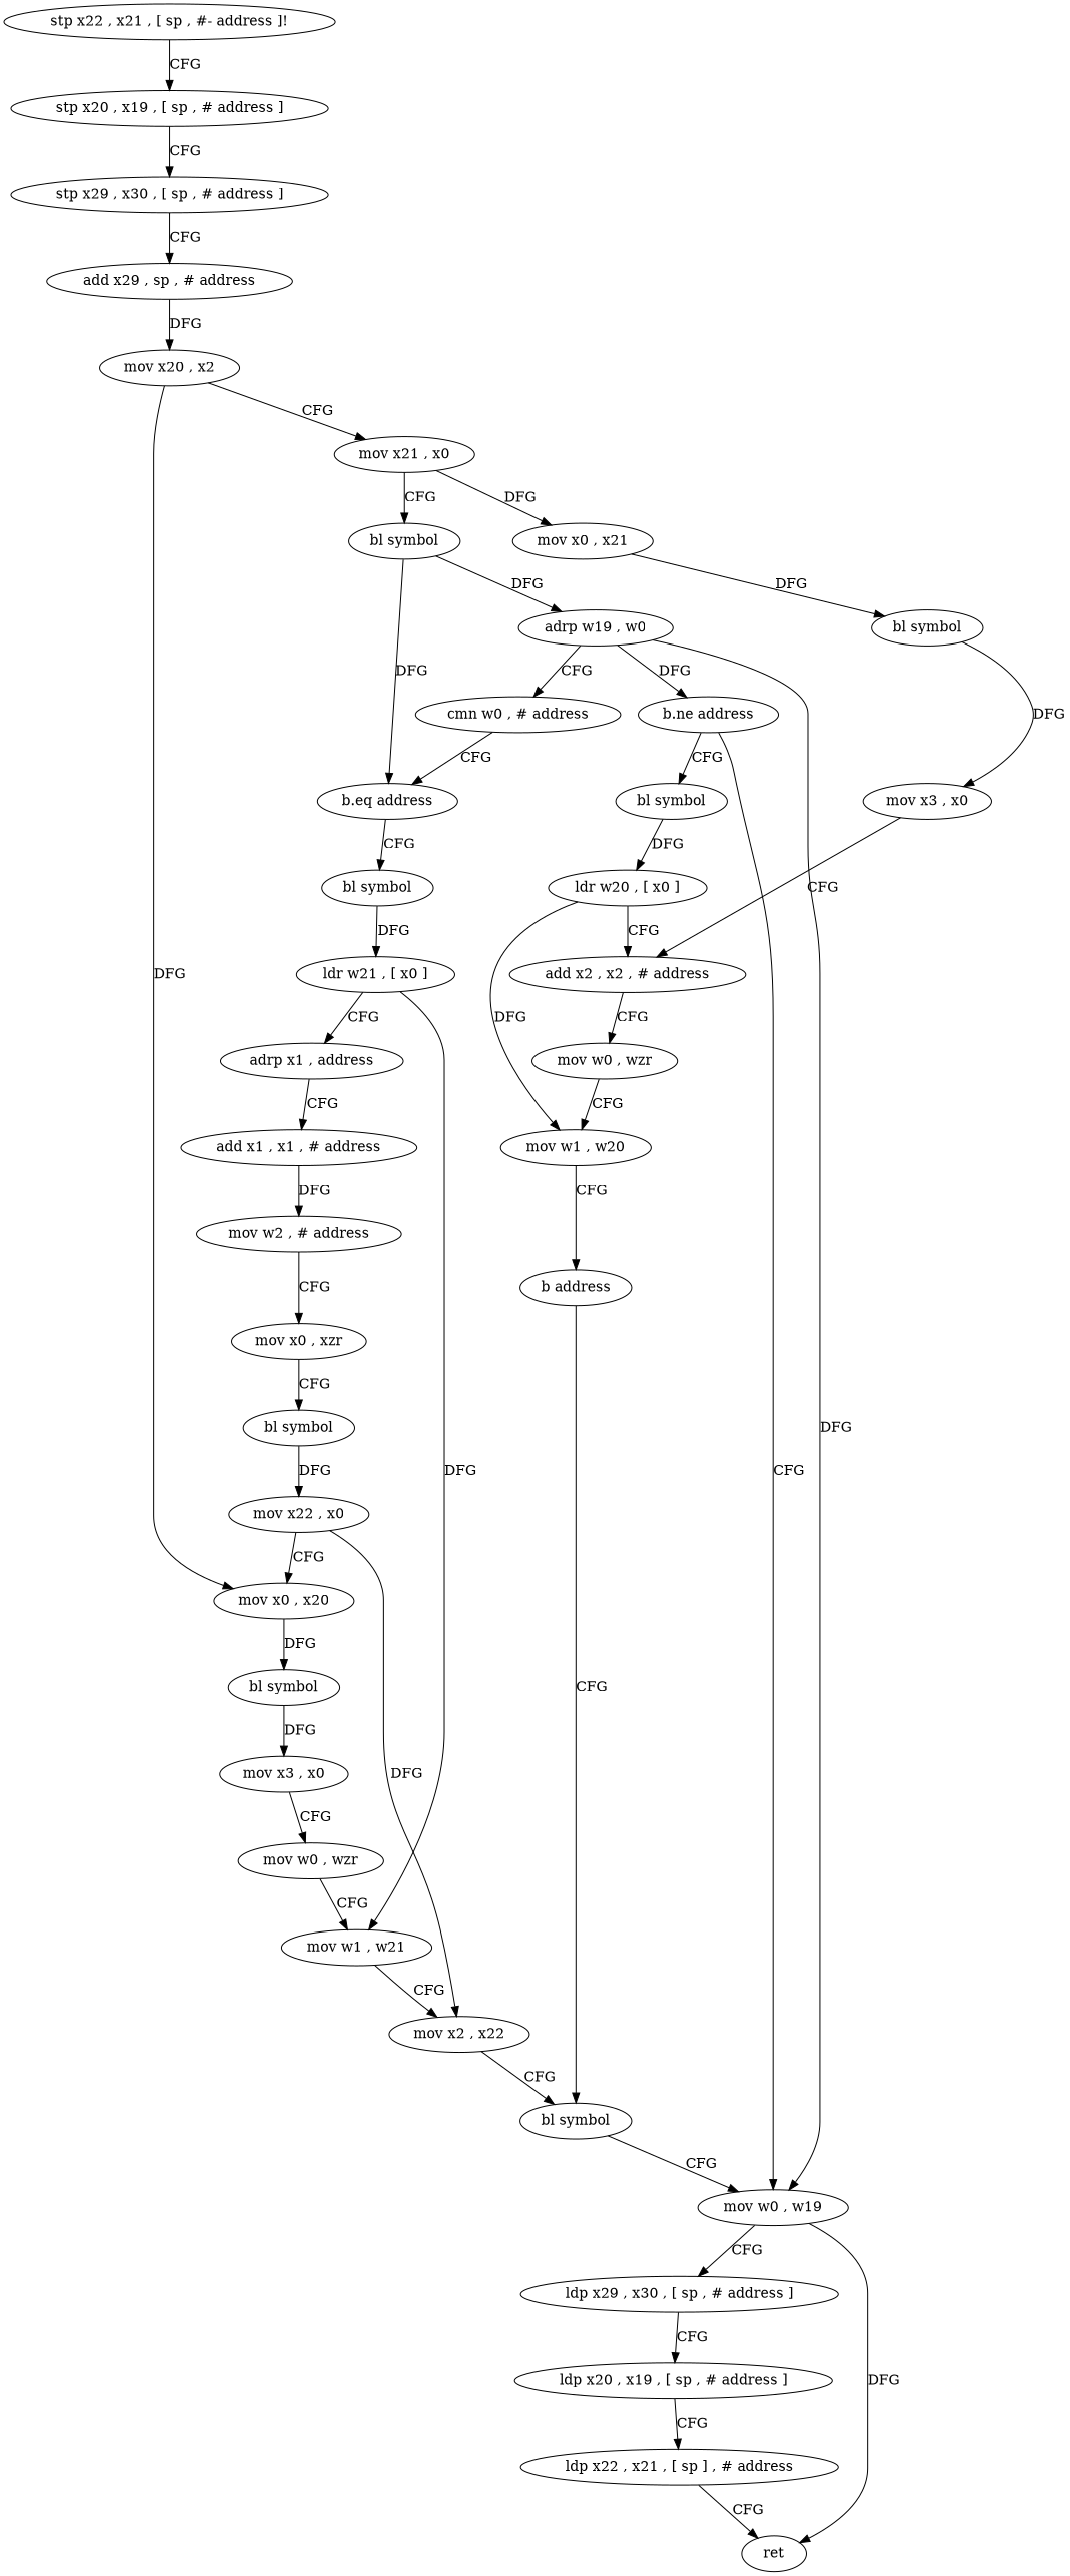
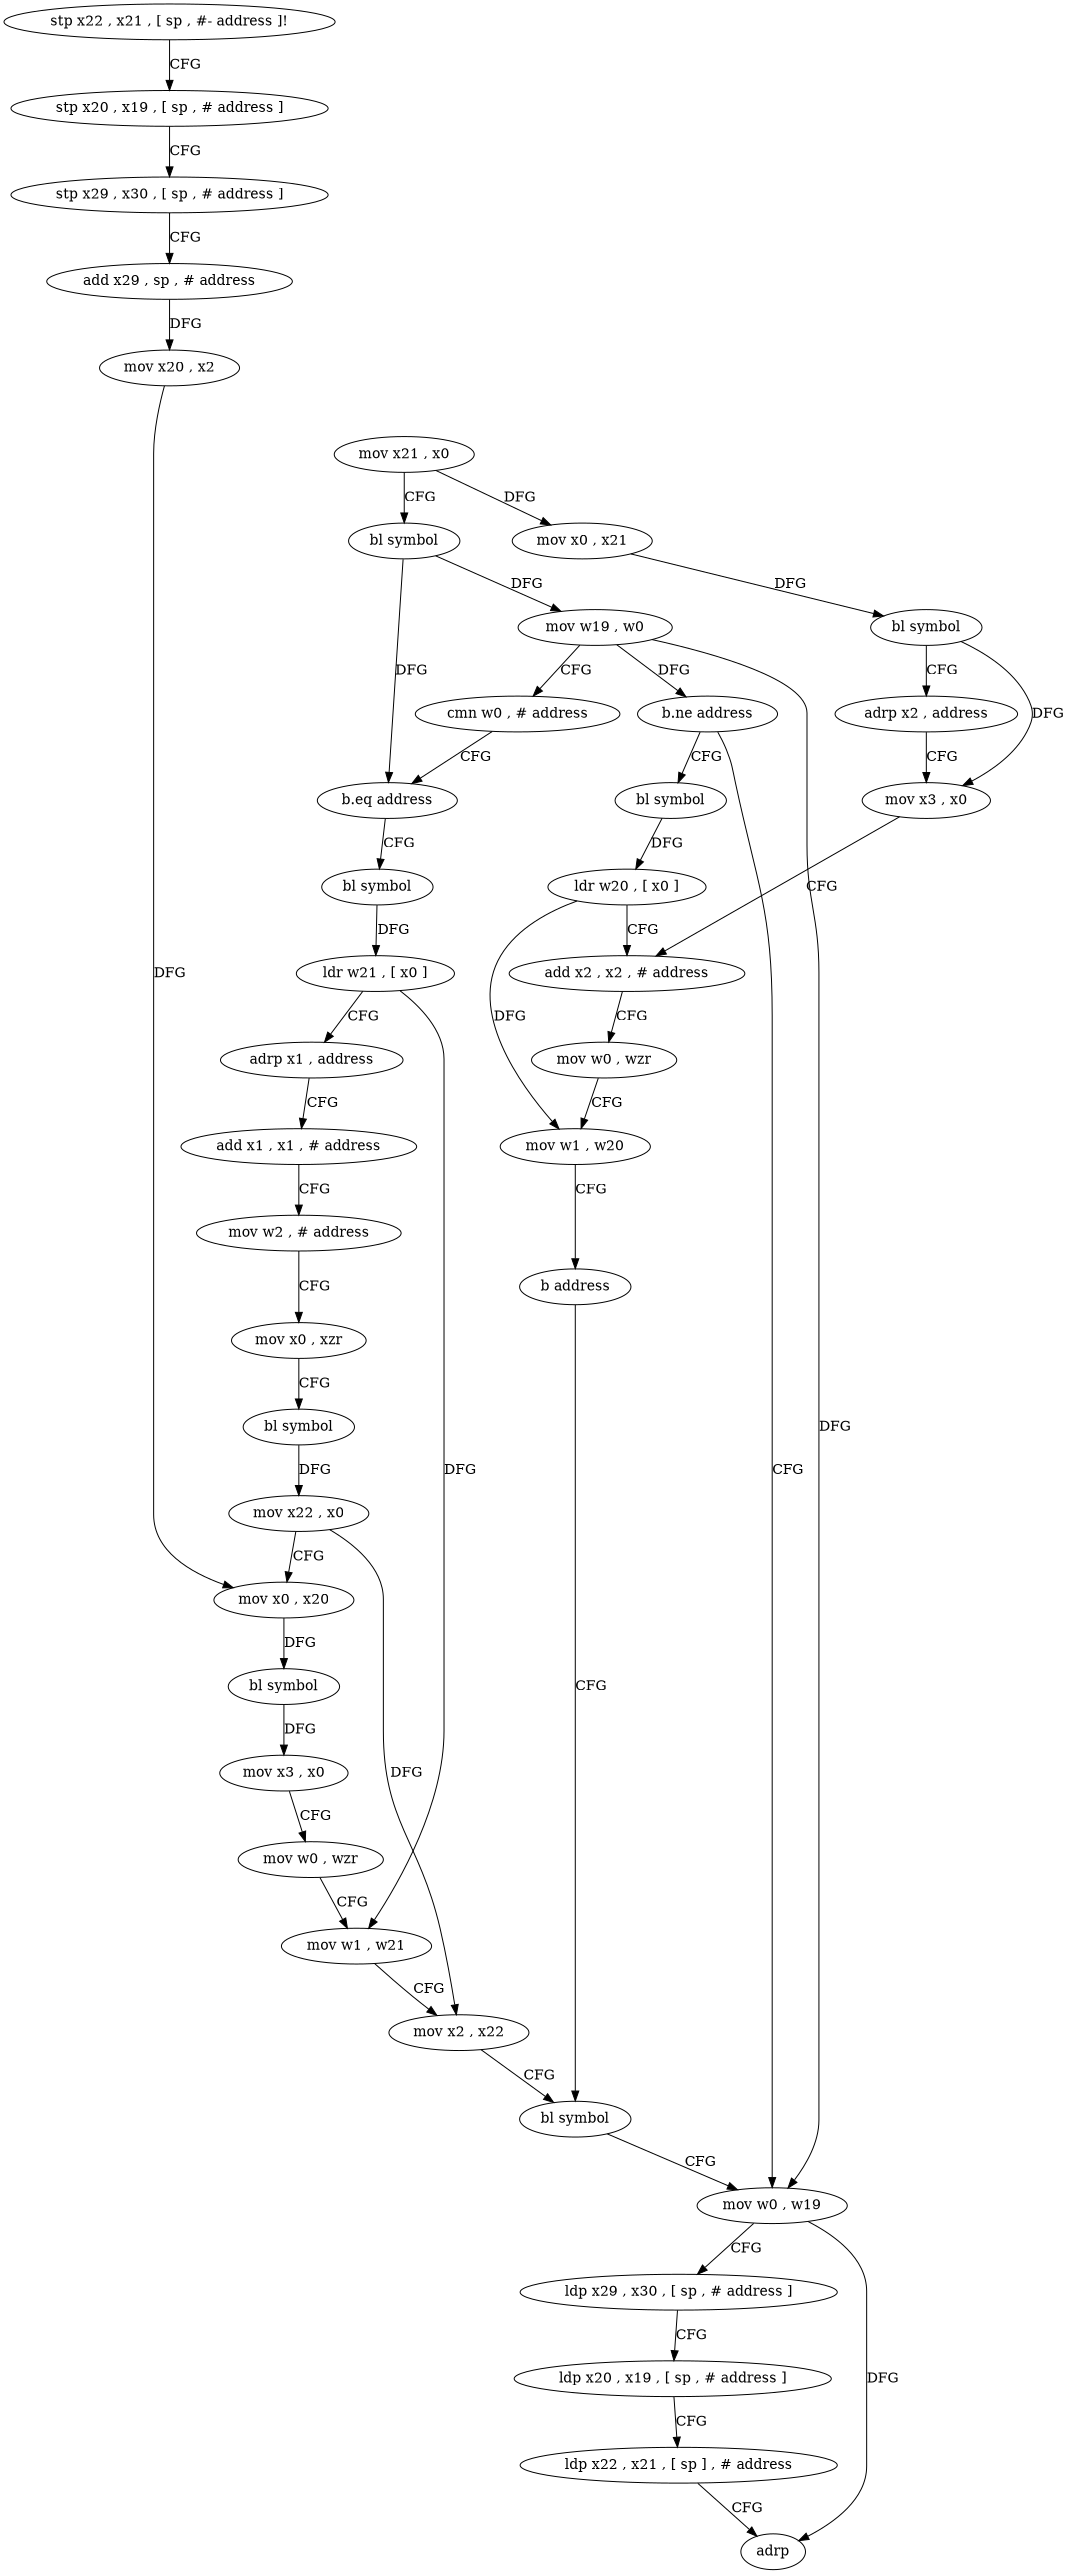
  digraph {
    n1 [label="stp x22 , x21 , [ sp , #- address ]!"]
    n2 [label="stp x20 , x19 , [ sp , # address ]"]
    n3 [label="stp x29 , x30 , [ sp , # address ]"]
    n4 [label="add x29 , sp , # address"]
    n5 [label="mov x20 , x2"]
    n6 [label="mov x21 , x0"]
    n7 [label="mov x0 , x20"]
    n8 [label="bl symbol"]
    n9 [label="mov x0 , x21"]
    n10 [label="bl symbol"]
-   n11 [label="adrp w19 , w0"]
+   n11 [label="mov w19 , w0"]
    n12 [label="b.eq address"]
    n13 [label="bl symbol"]
    n14 [label="cmn w0 , # address"]
    n15 [label="b.ne address"]
    n16 [label="mov w0 , w19"]
    n17 [label="bl symbol"]
    n18 [label="bl symbol"]
    n19 [label="ldp x29 , x30 , [ sp , # address ]"]
-   n20 [label=ret]
+   n20 [label=adrp]
    n21 [label="ldr w21 , [ x0 ]"]
    n22 [label="adrp x1 , address"]
    n23 [label="mov w1 , w21"]
    n24 [label="add x1 , x1 , # address"]
    n25 [label="mov x2 , x22"]
    n26 [label="mov w2 , # address"]
    n27 [label="mov x0 , xzr"]
    n28 [label="bl symbol"]
    n29 [label="mov x22 , x0"]
    n30 [label="bl symbol"]
    n31 [label="mov x3 , x0"]
    n32 [label="mov w0 , wzr"]
    n33 [label="ldr w20 , [ x0 ]"]
    n34 [label="ldp x20 , x19 , [ sp , # address ]"]
    n35 [label="mov w1 , w20"]
    n36 [label="add x2 , x2 , # address"]
    n37 [label="ldp x22 , x21 , [ sp ] , # address"]
    n38 [label="b address"]
+   n39 [label="adrp x2 , address"]
    n40 [label="mov x3 , x0"]
    n41 [label="mov w0 , wzr"]
    n1 -> n2 [label=CFG]
    n2 -> n3 [label=CFG]
    n3 -> n4 [label=CFG]
    n4 -> n5 [label=DFG]
-   n5 -> n6 [label=CFG]
    n5 -> n7 [label=DFG]
    n6 -> n8 [label=CFG]
    n6 -> n9 [label=DFG]
    n7 -> n10 [label=DFG]
    n8 -> n11 [label=DFG]
    n8 -> n12 [label=DFG]
    n9 -> n13 [label=DFG]
    n10 -> n31 [label=DFG]
    n11 -> n14 [label=CFG]
    n11 -> n15 [label=DFG]
    n11 -> n16 [label=DFG]
    n12 -> n17 [label=CFG]
+   n13 -> n39 [label=CFG]
    n13 -> n40 [label=DFG]
    n14 -> n12 [label=CFG]
    n15 -> n16 [label=CFG]
    n15 -> n18 [label=CFG]
    n16 -> n19 [label=CFG]
    n16 -> n20 [label=DFG]
    n17 -> n21 [label=DFG]
    n18 -> n33 [label=DFG]
    n19 -> n34 [label=CFG]
    n21 -> n22 [label=CFG]
    n21 -> n23 [label=DFG]
    n22 -> n24 [label=CFG]
    n23 -> n25 [label=CFG]
-   n24 -> n26 [label=DFG]
+   n24 -> n26 [label=CFG]
    n25 -> n30 [label=CFG]
    n26 -> n27 [label=CFG]
    n27 -> n28 [label=CFG]
    n28 -> n29 [label=DFG]
    n29 -> n7 [label=CFG]
    n29 -> n25 [label=DFG]
    n30 -> n16 [label=CFG]
    n31 -> n32 [label=CFG]
    n32 -> n23 [label=CFG]
    n33 -> n35 [label=DFG]
    n33 -> n36 [label=CFG]
    n34 -> n37 [label=CFG]
    n35 -> n38 [label=CFG]
    n36 -> n41 [label=CFG]
    n37 -> n20 [label=CFG]
    n38 -> n30 [label=CFG]
+   n39 -> n40 [label=CFG]
    n40 -> n36 [label=CFG]
    n41 -> n35 [label=CFG]
  }
